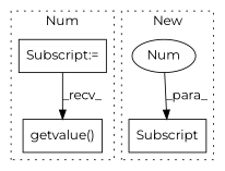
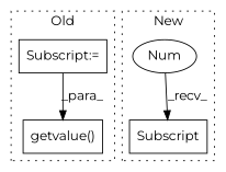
  digraph {
    fontname=Montserrat
    node [fontname=Montserrat shape=box]
    edge [fontname=Montserrat]
    n1 [a=75 l=17 label="getvalue()" s=2922]
    n2 [a=68 l=3 label="Subscript:=" s=2790]
    n3 [a=63 l="40,0" label=Subscript s="2915,0"]
    n4 [a=76 l=1 label=Num s=2953 shape=ellipse]
    subgraph cluster_1 {
-     label=Num
+     label=Old
      style=dotted
      n1
      n2
    }
    subgraph cluster_2 {
      label=New
      style=dotted
      n3
      n4
    }
-   n2 -> n1 [label=_recv_]
-   n4 -> n3 [label=_para_]
+   n2 -> n1 [label=_para_]
+   n4 -> n3 [label=_recv_]
  }
